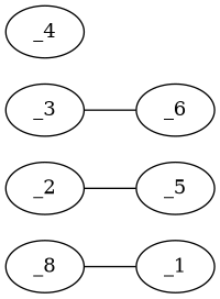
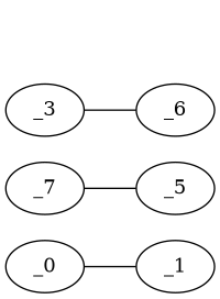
  graph {
    fontname="DejaVu Serif"
    rankdir=LR
    node [fontname="DejaVu Serif"]
    edge [fontname="DejaVu Serif"]
-   _0 [x=0.903709 y=2.86212 label=_8]
+   _0 [x=0.903709 y=2.86212]
    _1 [x=1.05142 y=0.64362]
-   _2 [x=2.06 y=0.66]
+   _2 [x=2.06 y=0.66 label=_7]
    _5 [x=0.549892 y=0.0465135]
    _3 [x=2.05 y=2.86]
    _6 [x=2.12068 y=1.26035]
-   _4 [x=2.23109 y=1.68845]
    _0 -- _1
    _2 -- _5
    _3 -- _6
  }
